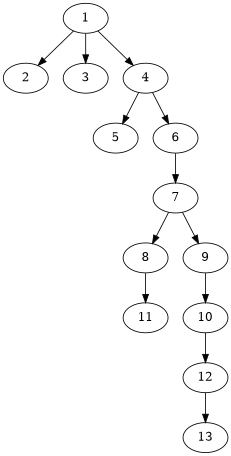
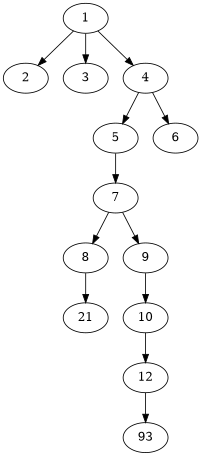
  digraph {
    node [alpha=0.13]
    1 [expect_size=3350788030464728]
    2 [alpha=0.00 expect_size=221992699559936000]
    3 [alpha=0.15 expect_size=19939903460553]
    4 [alpha=0.20 expect_size=17735581478564]
    5 [alpha=0.06 expect_size=545076741761052]
    6 [alpha=0.14 expect_size=8924275979125081]
    7 [alpha=0.01 expect_size=59745486705262592]
    8 [alpha=0.07 expect_size=3410301855199133696]
    9 [alpha=0.09 expect_size=103132919911940096]
-   11 [expect_size=1254534597727748096]
+   11 [expect_size=1254534597727748096 label=21]
    10 [alpha=0.09 expect_size=3338179280237439]
    12 [alpha=0.01 expect_size=129765523549054]
-   13 [alpha=0.08 expect_size=5718580014202688]
+   13 [alpha=0.08 expect_size=5718580014202688 label=93]
    1 -> 2
    1 -> 3
    1 -> 4
    4 -> 5
    4 -> 6
-   6 -> 7
+   5 -> 7
    7 -> 8
    7 -> 9
    8 -> 11
    9 -> 10
    10 -> 12
    12 -> 13
  }
